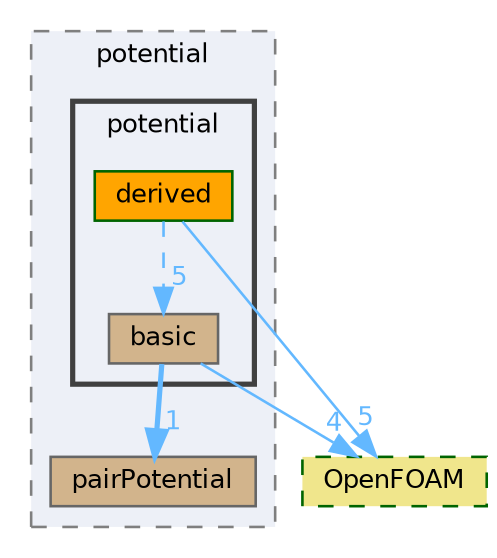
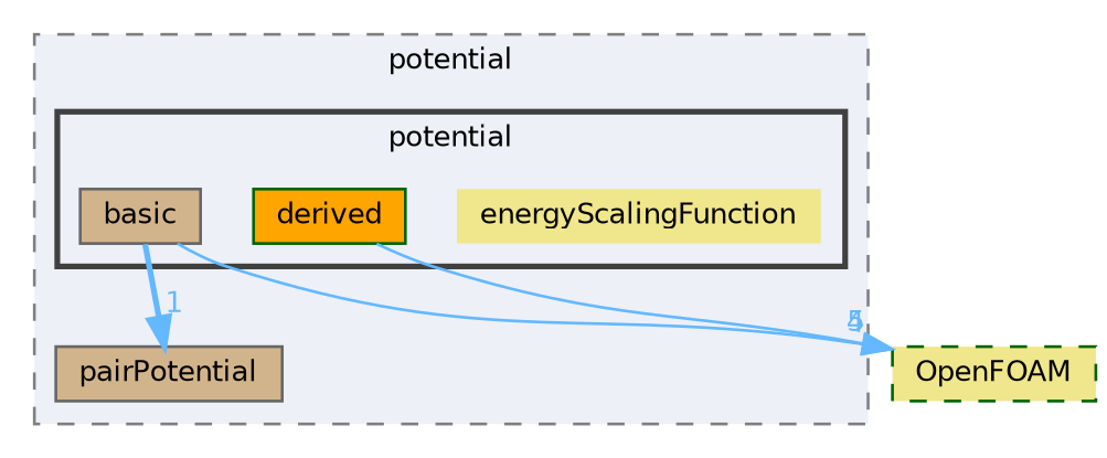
  digraph {
    compound=true
    node [fontname=Helvetica fontsize=10 shape=box style=filled fillcolor=khaki color=gray40]
    edge [color=steelblue1 fontcolor=steelblue1 fontname=Helvetica fontsize=10 headlabel=5 labeldistance=1.5 labelfontname=Helvetica labelfontsize=10 style=solid]
+   n1 [height=0.2 label=energyScalingFunction shape=plaintext width=0.4]
    n2 [fillcolor=tan height=0.2 label=basic width=0.4]
    n3 [color=darkgreen fillcolor=orange height=0.2 label=derived width=0.4]
    n4 [fillcolor=tan height=0.2 label=pairPotential width=0.4]
    n5 [color=darkgreen height=0.2 label=OpenFOAM style="filled,dashed" width=0.4]
    subgraph cluster_1 {
      bgcolor="#edf0f7"
      fontname=Helvetica
      fontsize=10
      label=potential
      pencolor=grey50
      style="filled,dashed"
      n4
      subgraph cluster_2 {
        bgcolor="#edf0f7"
        fontname=Helvetica
        fontsize=10
        pencolor=grey25
        style="filled,bold"
+       n1
        n2
        n3
      }
    }
    n2 -> n4 [headlabel=1 style=bold]
    n2 -> n5 [headlabel=4]
-   n3 -> n2 [style=dashed]
    n3 -> n5
  }
